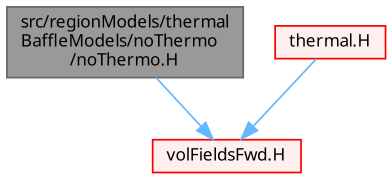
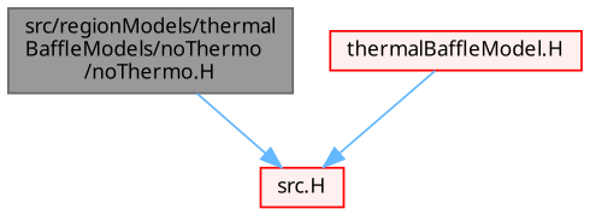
  digraph {
    fontname="Noto Sans"
    node [color=red fillcolor="#FFF0F0" fontname="Noto Sans" fontsize=10 shape=box style=filled]
    edge [color=steelblue1 fontname="Noto Sans" fontsize=10 labelfontname=Helvetica labelfontsize=10 style=solid]
    n1 [color=gray40 fillcolor=grey60 fontcolor=black height=0.2 label="src/regionModels/thermal\lBaffleModels/noThermo\l/noThermo.H" width=0.4]
-   n2 [height=0.2 label="volFieldsFwd.H" width=0.4]
-   n3 [height=0.2 label="thermal.H" width=0.4]
+   n2 [height=0.2 label="src.H" width=0.4]
+   n3 [height=0.2 label="thermalBaffleModel.H" width=0.4]
    n1 -> n2
    n3 -> n2
  }
